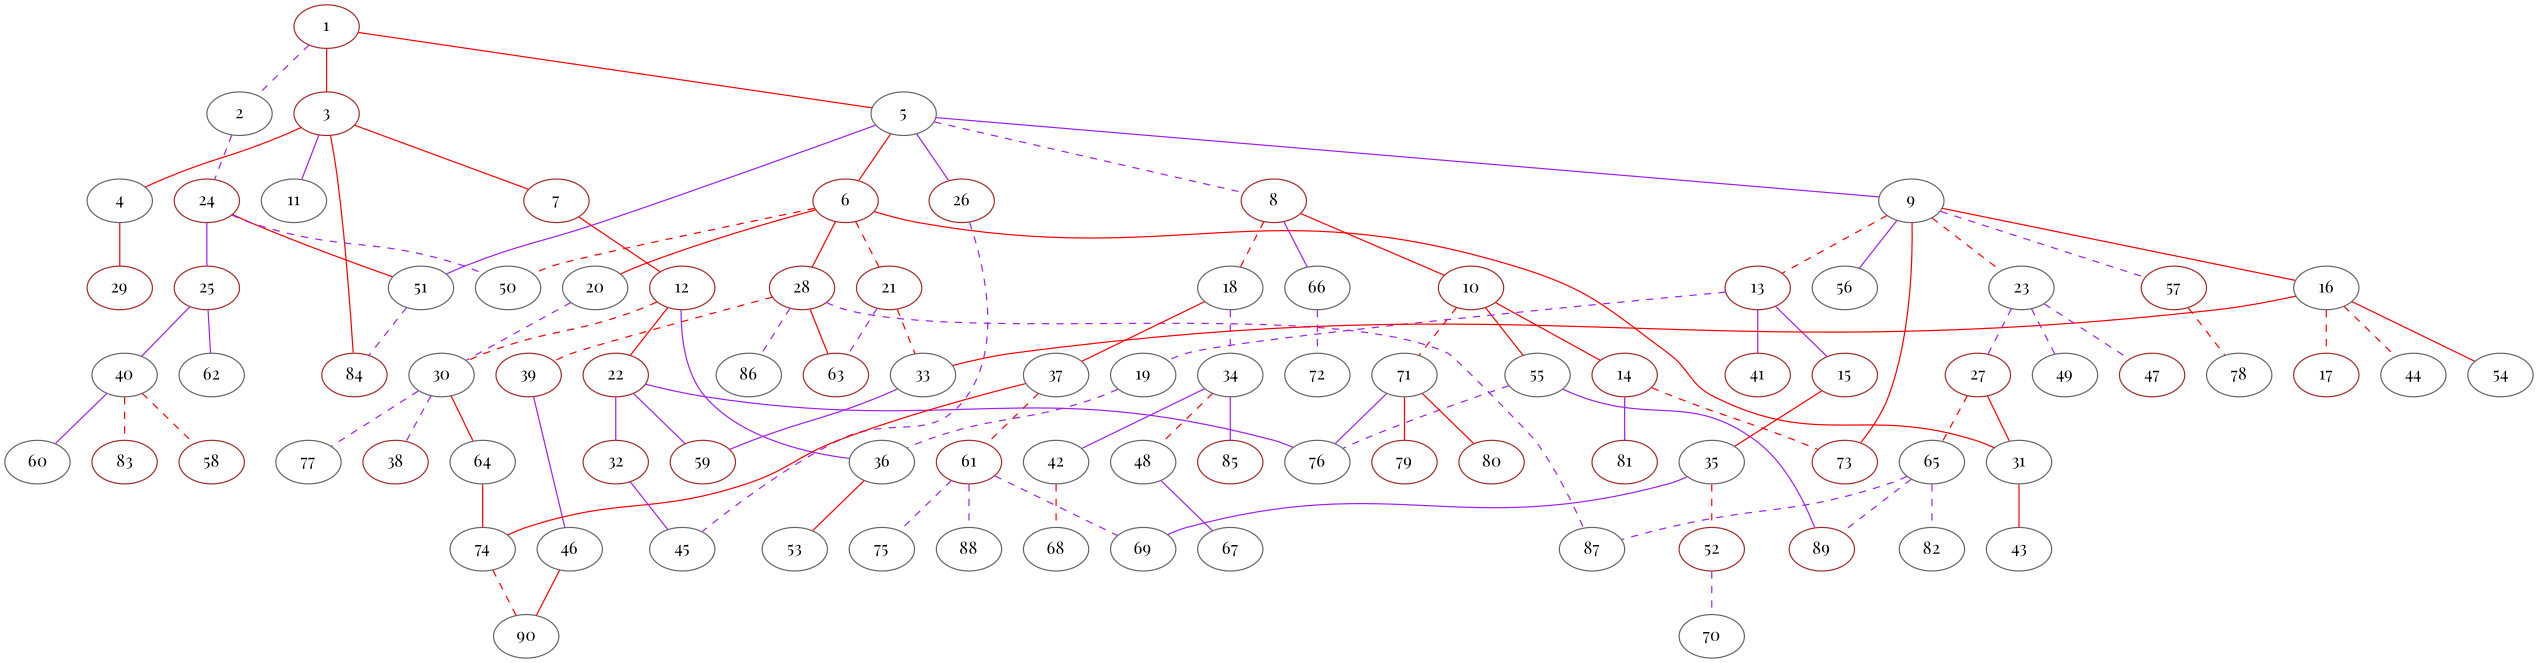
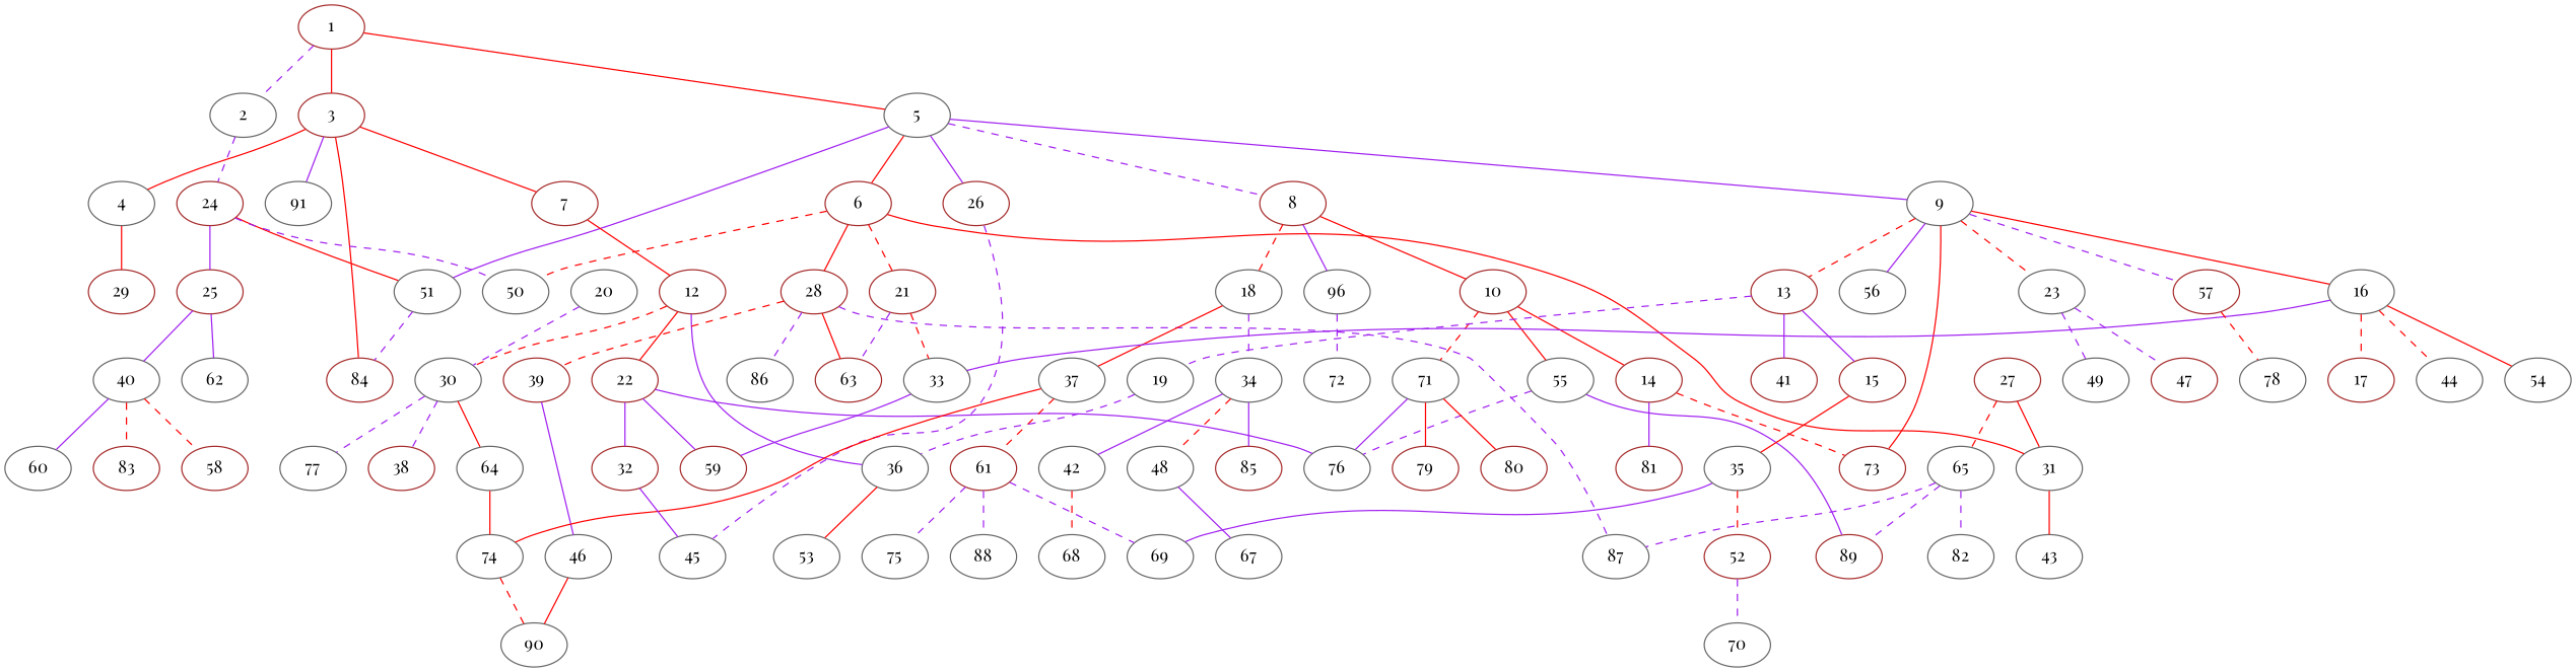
  graph {
    fontname="Playfair Display"
    node [color=gray40 fontname="Playfair Display"]
    edge [color=purple fontname="Playfair Display" style=solid]
    1 [color=brown]
    2
    3 [color=brown]
    5
    24 [color=brown]
    4
    7 [color=brown]
-   11
+   11 [label=91]
    84 [color=brown]
    6 [color=brown]
    8 [color=brown]
    9
    26 [color=brown]
    51
    50
    25 [color=brown]
    29 [color=brown]
    12 [color=brown]
    20
    21 [color=brown]
    28 [color=brown]
    31
    10 [color=brown]
    18
-   66
+   66 [label=96]
    13 [color=brown]
    16
    23
    56
    57 [color=brown]
    73 [color=brown]
    45
    40
    62
    30
    22 [color=brown]
    36
    33
    63 [color=brown]
    39 [color=brown]
    86
    87
    43
    14 [color=brown]
    55
    71
    34
    37
    72
    15 [color=brown]
    19
    41 [color=brown]
    17 [color=brown]
    44
    54
    27 [color=brown]
    47 [color=brown]
    49
    78
    38 [color=brown]
    64
    77
    59 [color=brown]
    46
    76
    32 [color=brown]
    53
    81 [color=brown]
    89 [color=brown]
    79 [color=brown]
    80 [color=brown]
    42
    48
    85 [color=brown]
    61 [color=brown]
    74
    35
    65
    52 [color=brown]
    69
    70
    68
    67
    75
    88
    90
    82
    58 [color=brown]
    60
    83 [color=brown]
    1 -- 2 [style=dashed]
    1 -- 3 [color=red]
    1 -- 5 [color=red]
    2 -- 24 [style=dashed]
    3 -- 4 [color=red]
    3 -- 7 [color=red]
    3 -- 11
    3 -- 84 [color=red]
    5 -- 6 [color=red]
    5 -- 8 [style=dashed]
    5 -- 9
    5 -- 26
    5 -- 51
    24 -- 51 [color=red]
    24 -- 50 [style=dashed]
    24 -- 25
    4 -- 29 [color=red]
    7 -- 12 [color=red]
    6 -- 50 [color=red style=dashed]
-   6 -- 20 [color=red]
    6 -- 21 [color=red style=dashed]
    6 -- 28 [color=red]
    6 -- 31 [color=red]
    8 -- 10 [color=red]
    8 -- 18 [color=red style=dashed]
    8 -- 66
    9 -- 13 [color=red style=dashed]
    9 -- 16 [color=red]
    9 -- 23 [color=red style=dashed]
    9 -- 56
    9 -- 57 [style=dashed]
    9 -- 73 [color=red]
    26 -- 45 [style=dashed]
    51 -- 84 [style=dashed]
    25 -- 40
    25 -- 62
    12 -- 30 [color=red style=dashed]
    12 -- 22 [color=red]
    12 -- 36
    20 -- 30 [style=dashed]
    21 -- 33 [color=red style=dashed]
    21 -- 63 [style=dashed]
    28 -- 63 [color=red]
    28 -- 39 [color=red style=dashed]
    28 -- 86 [style=dashed]
    28 -- 87 [style=dashed]
    31 -- 43 [color=red]
    10 -- 14 [color=red]
    10 -- 55 [color=red]
    10 -- 71 [color=red style=dashed]
    18 -- 34 [style=dashed]
    18 -- 37 [color=red]
    66 -- 72 [style=dashed]
    13 -- 15
    13 -- 19 [style=dashed]
    13 -- 41
-   16 -- 33 [color=red]
+   16 -- 33
    16 -- 17 [color=red style=dashed]
    16 -- 44 [color=red style=dashed]
    16 -- 54 [color=red]
-   23 -- 27 [style=dashed]
    23 -- 47 [style=dashed]
    23 -- 49 [style=dashed]
    57 -- 78 [color=red style=dashed]
    40 -- 58 [color=red style=dashed]
    40 -- 60
    40 -- 83 [color=red style=dashed]
    30 -- 38 [style=dashed]
    30 -- 64 [color=red]
    30 -- 77 [style=dashed]
    22 -- 59
    22 -- 76
    22 -- 32
    36 -- 53 [color=red]
    33 -- 59
    39 -- 46
    14 -- 73 [color=red style=dashed]
    14 -- 81
    55 -- 76 [style=dashed]
    55 -- 89
    71 -- 76
    71 -- 79 [color=red]
    71 -- 80 [color=red]
    34 -- 42
    34 -- 48 [color=red style=dashed]
    34 -- 85
    37 -- 61 [color=red style=dashed]
    37 -- 74 [color=red]
    15 -- 35 [color=red]
    19 -- 36 [style=dashed]
    27 -- 31 [color=red]
    27 -- 65 [color=red style=dashed]
    64 -- 74 [color=red]
    46 -- 90 [color=red]
    32 -- 45
    42 -- 68 [color=red style=dashed]
    48 -- 67
    61 -- 69 [style=dashed]
    61 -- 75 [style=dashed]
    61 -- 88 [style=dashed]
    74 -- 90 [color=red style=dashed]
    35 -- 52 [color=red style=dashed]
    35 -- 69
    65 -- 87 [style=dashed]
    65 -- 89 [style=dashed]
    65 -- 82 [style=dashed]
    52 -- 70 [style=dashed]
  }
